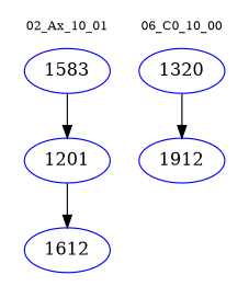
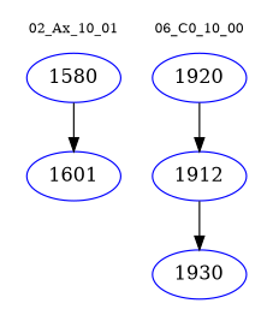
  digraph {
    node [color=blue]
    edge [color=black]
-   n1 [label=1201]
-   n2 [label=1583]
-   n3 [label=1612]
+   n1 [label=1601]
+   n2 [label=1580]
    n4 [label=1912]
-   n5 [label=1320]
+   n5 [label=1920]
+   n6 [label=1930]
    subgraph cluster_1 {
      color=white
      fontsize=10
      label="02_Ax_10_01"
      n1
      n2
-     n3
    }
    subgraph cluster_2 {
      color=white
      fontsize=10
      label="06_C0_10_00"
      n4
      n5
+     n6
    }
-   n1 -> n3
    n2 -> n1
+   n4 -> n6
    n5 -> n4
  }
